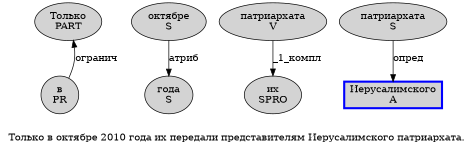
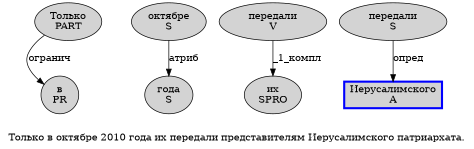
  digraph {
    label="Только в октябре 2010 года их передали представителям Иерусалимского патриархата."
    node [fillcolor=lightgray penwidth=1 shape=ellipse style=filled]
    n1 [label="Только\nPART"]
    n2 [label="в\nPR"]
    n3 [label="октябре\nS"]
    n4 [label="года\nS"]
    n5 [label="их\nSPRO"]
-   n6 [label="патриархата\nV"]
-   n7 [label="патриархата\nS"]
+   n6 [label="передали\nV"]
+   n7 [label="передали\nS"]
    n8 [color=blue label="Иерусалимского\nA" penwidth=3 shape=box]
-   n2 -> n1 [label="огранич"]
+   n1 -> n2 [label="огранич"]
    n3 -> n4 [label="атриб"]
    n6 -> n5 [label="_1_компл"]
    n7 -> n8 [label="опред"]
  }
